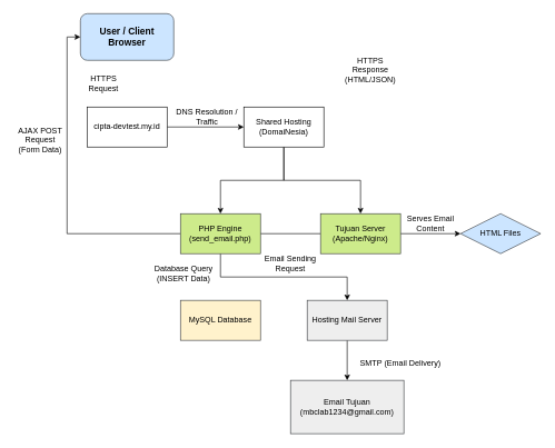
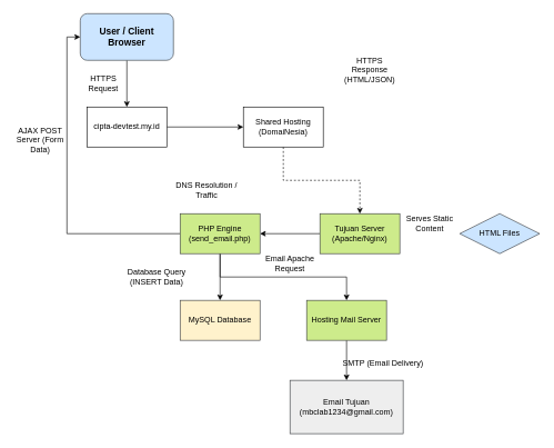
  <mxCell id="0" />
  <mxCell id="1" parent="0" />
+ <mxCell id="2" style="edgeStyle=orthogonalEdgeStyle;rounded=0;orthogonalLoop=1;jettySize=auto;html=1;exitX=0.5;exitY=1;exitDx=0;exitDy=0;entryX=0.5;entryY=0;entryDx=0;entryDy=0;" parent="1" source="3" target="5" edge="1"><mxGeometry relative="1" as="geometry" /></mxCell>
  <mxCell id="3" value="User / Client Browser" style="rounded=1;whiteSpace=wrap;html=1;fillColor=#cce5ff;strokeColor=#36393d;labelBackgroundColor=none;fontSize=14;fontStyle=1;fontFamily=Helvetica;" parent="1" vertex="1"><mxGeometry x="120" y="20" width="140" height="70" as="geometry" /></mxCell>
  <mxCell id="4" style="edgeStyle=orthogonalEdgeStyle;rounded=0;orthogonalLoop=1;jettySize=auto;html=1;exitX=1;exitY=0.5;exitDx=0;exitDy=0;" parent="1" source="5" target="8" edge="1"><mxGeometry relative="1" as="geometry" /></mxCell>
  <mxCell id="5" value="cipta-devtest.my.id" style="rounded=0;whiteSpace=wrap;html=1;" parent="1" vertex="1"><mxGeometry x="130" y="160" width="120" height="60" as="geometry" /></mxCell>
- <mxCell id="6" style="edgeStyle=orthogonalEdgeStyle;rounded=0;orthogonalLoop=1;jettySize=auto;html=1;exitX=0.5;exitY=1;exitDx=0;exitDy=0;entryX=0.5;entryY=0;entryDx=0;entryDy=0;" parent="1" source="8" target="11" edge="1"><mxGeometry relative="1" as="geometry" /></mxCell>
- <mxCell id="7" style="edgeStyle=orthogonalEdgeStyle;rounded=0;orthogonalLoop=1;jettySize=auto;html=1;exitX=0.5;exitY=1;exitDx=0;exitDy=0;entryX=0.5;entryY=0;entryDx=0;entryDy=0;" parent="1" source="8" target="16" edge="1"><mxGeometry relative="1" as="geometry" /></mxCell>
+ <mxCell id="6" style="edgeStyle=orthogonalEdgeStyle;rounded=0;orthogonalLoop=1;jettySize=auto;html=1;exitX=0.5;exitY=1;exitDx=0;exitDy=0;entryX=0.5;entryY=0;entryDx=0;entryDy=0;dashed=1;" parent="1" source="8" target="11" edge="1"><mxGeometry relative="1" as="geometry" /></mxCell>
  <mxCell id="8" value="Shared Hosting (DomaiNesia)" style="rounded=0;whiteSpace=wrap;html=1;" parent="1" vertex="1"><mxGeometry x="365" y="160" width="120" height="60" as="geometry" /></mxCell>
- <mxCell id="9" style="edgeStyle=orthogonalEdgeStyle;rounded=0;orthogonalLoop=1;jettySize=auto;html=1;exitX=1;exitY=0.5;exitDx=0;exitDy=0;entryX=0;entryY=0.5;entryDx=0;entryDy=0;" parent="1" source="11" target="12" edge="1"><mxGeometry relative="1" as="geometry" /></mxCell>
- <mxCell id="10" style="edgeStyle=orthogonalEdgeStyle;rounded=0;orthogonalLoop=1;jettySize=auto;html=1;exitX=0;exitY=0.5;exitDx=0;exitDy=0;entryX=1;entryY=0.5;entryDx=0;entryDy=0;endArrow=none;" parent="1" source="11" target="16" edge="1"><mxGeometry relative="1" as="geometry" /></mxCell>
+ <mxCell id="10" style="edgeStyle=orthogonalEdgeStyle;rounded=0;orthogonalLoop=1;jettySize=auto;html=1;exitX=0;exitY=0.5;exitDx=0;exitDy=0;entryX=1;entryY=0.5;entryDx=0;entryDy=0;" parent="1" source="11" target="16" edge="1"><mxGeometry relative="1" as="geometry" /></mxCell>
  <mxCell id="11" value="Tujuan Server (Apache/Nginx)" style="rounded=0;whiteSpace=wrap;html=1;fillColor=#cdeb8b;strokeColor=#36393d;" parent="1" vertex="1"><mxGeometry x="480" y="320" width="120" height="60" as="geometry" /></mxCell>
  <mxCell id="12" value="HTML Files" style="rhombus;whiteSpace=wrap;html=1;fillColor=#cce5ff;strokeColor=#36393d;" parent="1" vertex="1"><mxGeometry x="690" y="320" width="120" height="60" as="geometry" /></mxCell>
  <mxCell id="13" style="edgeStyle=orthogonalEdgeStyle;rounded=0;orthogonalLoop=1;jettySize=auto;html=1;exitX=0;exitY=0.5;exitDx=0;exitDy=0;entryX=0;entryY=0.5;entryDx=0;entryDy=0;" parent="1" source="16" target="3" edge="1"><mxGeometry relative="1" as="geometry" /></mxCell>
+ <mxCell id="14" style="edgeStyle=orthogonalEdgeStyle;rounded=0;orthogonalLoop=1;jettySize=auto;html=1;exitX=0.5;exitY=1;exitDx=0;exitDy=0;entryX=0.5;entryY=0;entryDx=0;entryDy=0;" parent="1" source="16" target="17" edge="1"><mxGeometry relative="1" as="geometry" /></mxCell>
  <mxCell id="15" style="edgeStyle=orthogonalEdgeStyle;rounded=0;orthogonalLoop=1;jettySize=auto;html=1;exitX=0.5;exitY=1;exitDx=0;exitDy=0;entryX=0.5;entryY=0;entryDx=0;entryDy=0;" parent="1" source="16" target="19" edge="1"><mxGeometry relative="1" as="geometry" /></mxCell>
  <mxCell id="16" value="PHP Engine (send_email.php)" style="rounded=0;whiteSpace=wrap;html=1;fillColor=#cdeb8b;strokeColor=#36393d;" parent="1" vertex="1"><mxGeometry x="270" y="320" width="120" height="60" as="geometry" /></mxCell>
  <mxCell id="17" value="MySQL Database" style="rounded=0;whiteSpace=wrap;html=1;fillColor=#fff2cc;strokeColor=#36393d;" parent="1" vertex="1"><mxGeometry x="270" y="450" width="120" height="60" as="geometry" /></mxCell>
  <mxCell id="18" style="edgeStyle=orthogonalEdgeStyle;rounded=0;orthogonalLoop=1;jettySize=auto;html=1;exitX=0.5;exitY=1;exitDx=0;exitDy=0;entryX=0.5;entryY=0;entryDx=0;entryDy=0;" parent="1" source="19" target="20" edge="1"><mxGeometry relative="1" as="geometry" /></mxCell>
- <mxCell id="19" value="Hosting Mail Server" style="rounded=0;whiteSpace=wrap;html=1;fillColor=#eeeeee;strokeColor=#36393d;" parent="1" vertex="1"><mxGeometry x="460" y="450" width="120" height="60" as="geometry" /></mxCell>
+ <mxCell id="19" value="Hosting Mail Server" style="rounded=0;whiteSpace=wrap;html=1;fillColor=#cdeb8b;strokeColor=#36393d;" parent="1" vertex="1"><mxGeometry x="460" y="450" width="120" height="60" as="geometry" /></mxCell>
  <mxCell id="20" value="Email Tujuan (mbclab1234@gmail.com)" style="rounded=0;whiteSpace=wrap;html=1;fillColor=#eeeeee;strokeColor=#36393d;" parent="1" vertex="1"><mxGeometry x="435" y="570" width="170" height="80" as="geometry" /></mxCell>
  <mxCell id="21" value="HTTPS Request" style="text;html=1;align=center;verticalAlign=middle;whiteSpace=wrap;rounded=0;rotation=0;" parent="1" vertex="1"><mxGeometry x="120" y="110" width="70" height="30" as="geometry" /></mxCell>
- <mxCell id="22" value="DNS Resolution / Traffic" style="text;html=1;align=center;verticalAlign=middle;whiteSpace=wrap;rounded=0;" parent="1" vertex="1"><mxGeometry x="260" y="160" width="100" height="30" as="geometry" /></mxCell>
- <mxCell id="23" value="Serves Email Content" style="text;html=1;align=center;verticalAlign=middle;whiteSpace=wrap;rounded=0;" parent="1" vertex="1"><mxGeometry x="605" y="320" width="80" height="30" as="geometry" /></mxCell>
- <mxCell id="24" value="AJAX POST Request (Form Data)" style="text;html=1;align=center;verticalAlign=middle;whiteSpace=wrap;rounded=0;" parent="1" vertex="1"><mxGeometry x="20" y="195" width="80" height="30" as="geometry" /></mxCell>
- <mxCell id="25" value="Database Query (INSERT Data)" style="text;html=1;align=center;verticalAlign=middle;whiteSpace=wrap;rounded=0;" parent="1" vertex="1"><mxGeometry x="230" y="395" width="90" height="30" as="geometry" /></mxCell>
- <mxCell id="26" value="Email Sending Request" style="text;html=1;align=center;verticalAlign=middle;whiteSpace=wrap;rounded=0;" parent="1" vertex="1"><mxGeometry x="390" y="380" width="90" height="30" as="geometry" /></mxCell>
- <mxCell id="27" value="SMTP (Email Delivery)" style="text;html=1;align=center;verticalAlign=middle;whiteSpace=wrap;rounded=0;" parent="1" vertex="1"><mxGeometry x="530" y="530" width="140" height="30" as="geometry" /></mxCell>
+ <mxCell id="22" value="DNS Resolution / Traffic" style="text;html=1;align=center;verticalAlign=middle;whiteSpace=wrap;rounded=0;" parent="1" vertex="1"><mxGeometry x="260" y="270" width="100" height="30" as="geometry" /></mxCell>
+ <mxCell id="23" value="Serves Static Content" style="text;html=1;align=center;verticalAlign=middle;whiteSpace=wrap;rounded=0;" parent="1" vertex="1"><mxGeometry x="605" y="320" width="80" height="30" as="geometry" /></mxCell>
+ <mxCell id="24" value="AJAX POST Server (Form Data)" style="text;html=1;align=center;verticalAlign=middle;whiteSpace=wrap;rounded=0;" parent="1" vertex="1"><mxGeometry x="20" y="195" width="80" height="30" as="geometry" /></mxCell>
+ <mxCell id="25" value="Database Query (INSERT Data)" style="text;html=1;align=center;verticalAlign=middle;whiteSpace=wrap;rounded=0;" parent="1" vertex="1"><mxGeometry x="190" y="400" width="90" height="30" as="geometry" /></mxCell>
+ <mxCell id="26" value="Email Apache Request" style="text;html=1;align=center;verticalAlign=middle;whiteSpace=wrap;rounded=0;" parent="1" vertex="1"><mxGeometry x="390" y="380" width="90" height="30" as="geometry" /></mxCell>
+ <mxCell id="27" value="SMTP (Email Delivery)" style="text;html=1;align=center;verticalAlign=middle;whiteSpace=wrap;rounded=0;" parent="1" vertex="1"><mxGeometry x="505" y="530" width="140" height="30" as="geometry" /></mxCell>
  <mxCell id="28" value="HTTPS Response (HTML/JSON)" style="text;html=1;align=center;verticalAlign=middle;whiteSpace=wrap;rounded=0;" parent="1" vertex="1"><mxGeometry x="510" y="90" width="90" height="30" as="geometry" /></mxCell>
